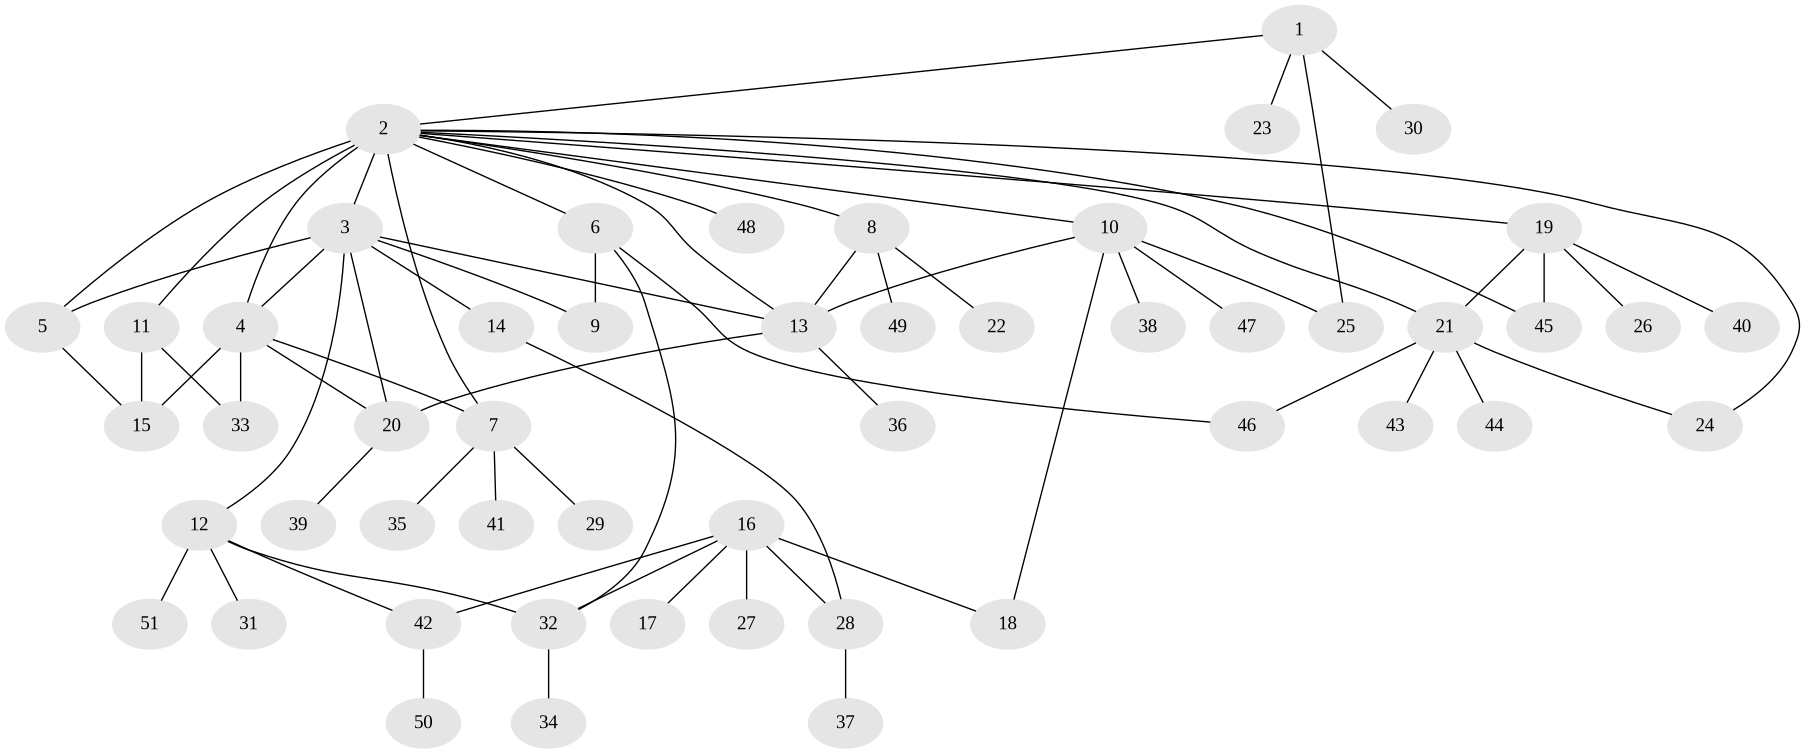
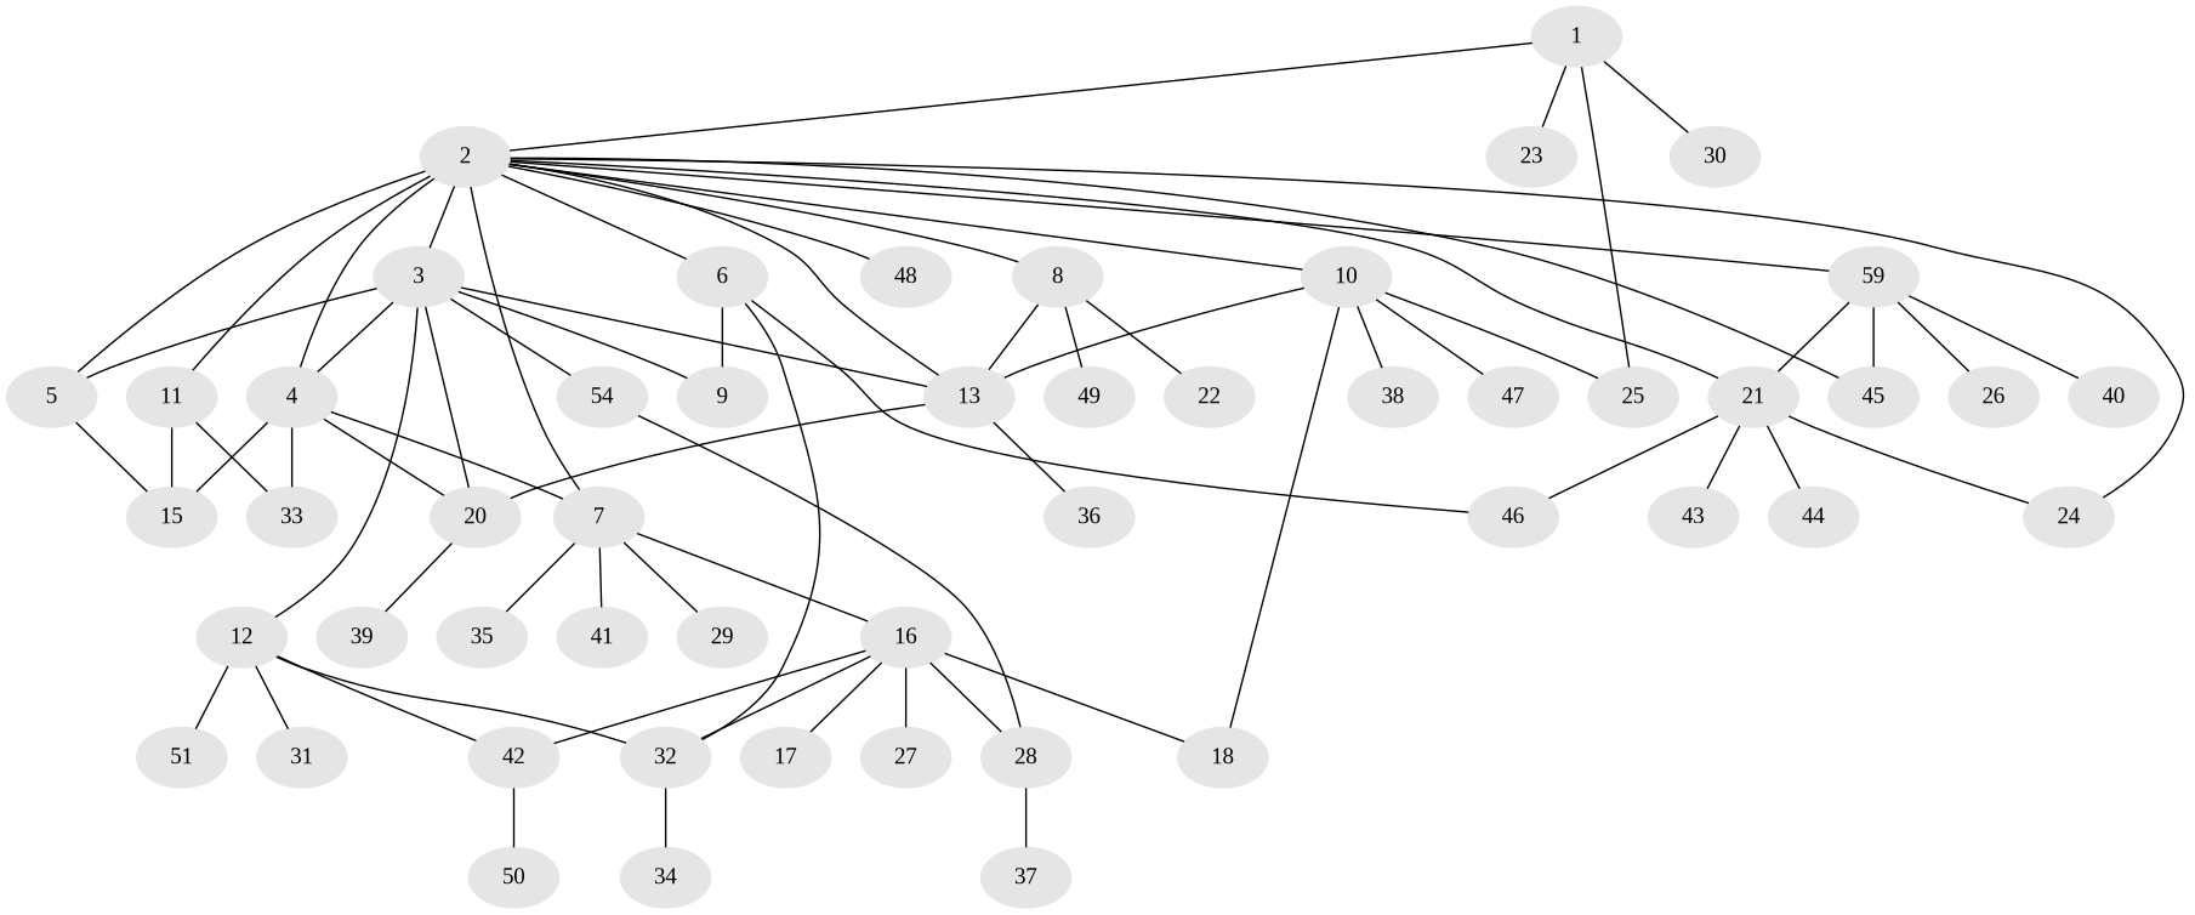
  graph {
    fontname="Liberation Serif"
    node [color=gray90 fontname="Liberation Serif" style=filled]
    edge [fontname="Liberation Serif" weight=1.0]
    1
    2
    23
    25
    30
    3
    4
    5
    6
    7
    8
    10
    11
    13
-   19
+   19 [label=59]
    21
    45
    48
    24
    9
    12
-   14
+   14 [label=54]
    20
    15
    33
    46
    32
    16
    29
    35
    41
    22
    49
    18
    38
    47
    36
    26
    40
    43
    44
    31
    42
    51
    28
    39
    34
    17
    27
    50
    37
    1 -- 2
    1 -- 23
    1 -- 25
    1 -- 30
    2 -- 3
    2 -- 4 [weight=9.0]
    2 -- 5
    2 -- 6
    2 -- 7
    2 -- 8 [weight=2.0]
    2 -- 10
    2 -- 11
    2 -- 13
    2 -- 19
    2 -- 21
    2 -- 45
    2 -- 48
    2 -- 24
    3 -- 4
    3 -- 5
    3 -- 13
    3 -- 9
    3 -- 12
    3 -- 14 [weight=3.0]
    3 -- 20
    4 -- 7
    4 -- 20
    4 -- 15
    4 -- 33
    5 -- 15
    6 -- 9 [weight=5.0]
    6 -- 46
    6 -- 32
+   7 -- 16
    7 -- 29
    7 -- 35
    7 -- 41
    8 -- 13
    8 -- 22 [weight=2.0]
    8 -- 49
    10 -- 25
    10 -- 13
    10 -- 18
    10 -- 38
    10 -- 47
    11 -- 15
    11 -- 33
    13 -- 20
    13 -- 36 [weight=2.0]
    19 -- 21
    19 -- 45
    19 -- 26
    19 -- 40
    21 -- 24
    21 -- 46
    21 -- 43
    21 -- 44
    12 -- 32
    12 -- 31
    12 -- 42
    12 -- 51
    14 -- 28
    20 -- 39
    32 -- 34
    16 -- 32
    16 -- 18
    16 -- 42
    16 -- 28
    16 -- 17
    16 -- 27
    42 -- 50
    28 -- 37
  }
